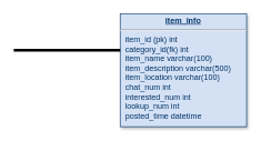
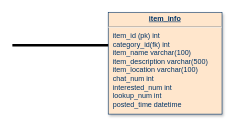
  <mxCell id="0" />
  <mxCell id="1" parent="0" />
- <mxCell id="2" value="&lt;p style=&quot;margin: 0px; margin-top: 4px; text-align: center; text-decoration: underline;&quot;&gt;&lt;b&gt;item_info&lt;/b&gt;&lt;/p&gt;&lt;hr&gt;&lt;p style=&quot;margin: 0px; margin-left: 8px;&quot;&gt;item_id (pk) int&lt;/p&gt;&lt;p style=&quot;margin: 0px; margin-left: 8px;&quot;&gt;category_id(fk) int&lt;/p&gt;&lt;p style=&quot;margin: 0px; margin-left: 8px;&quot;&gt;item_name varchar(100)&lt;/p&gt;&lt;p style=&quot;margin: 0px; margin-left: 8px;&quot;&gt;item_description varchar(500)&lt;/p&gt;&lt;p style=&quot;margin: 0px; margin-left: 8px;&quot;&gt;item_location varchar(100)&lt;/p&gt;&lt;p style=&quot;margin: 0px; margin-left: 8px;&quot;&gt;chat_num int&lt;/p&gt;&lt;p style=&quot;margin: 0px; margin-left: 8px;&quot;&gt;interested_num int&lt;/p&gt;&lt;p style=&quot;margin: 0px; margin-left: 8px;&quot;&gt;lookup_num int&lt;/p&gt;&lt;p style=&quot;margin: 0px; margin-left: 8px;&quot;&gt;posted_time datetime&lt;/p&gt;&lt;p style=&quot;margin: 0px; margin-left: 8px;&quot;&gt;&lt;br&gt;&lt;/p&gt;" style="verticalAlign=top;align=left;overflow=fill;fontSize=12;fontFamily=Helvetica;html=1;strokeColor=#003366;shadow=1;fillColor=#D4E1F5;fontColor=#003366" vertex="1" parent="1"><mxGeometry x="180" y="20" width="190" height="170" as="geometry" /></mxCell>
+ <mxCell id="2" value="&lt;p style=&quot;margin: 0px; margin-top: 4px; text-align: center; text-decoration: underline;&quot;&gt;&lt;b&gt;item_info&lt;/b&gt;&lt;/p&gt;&lt;hr&gt;&lt;p style=&quot;margin: 0px; margin-left: 8px;&quot;&gt;item_id (pk) int&lt;/p&gt;&lt;p style=&quot;margin: 0px; margin-left: 8px;&quot;&gt;category_id(fk) int&lt;/p&gt;&lt;p style=&quot;margin: 0px; margin-left: 8px;&quot;&gt;item_name varchar(100)&lt;/p&gt;&lt;p style=&quot;margin: 0px; margin-left: 8px;&quot;&gt;item_description varchar(500)&lt;/p&gt;&lt;p style=&quot;margin: 0px; margin-left: 8px;&quot;&gt;item_location varchar(100)&lt;/p&gt;&lt;p style=&quot;margin: 0px; margin-left: 8px;&quot;&gt;chat_num int&lt;/p&gt;&lt;p style=&quot;margin: 0px; margin-left: 8px;&quot;&gt;interested_num int&lt;/p&gt;&lt;p style=&quot;margin: 0px; margin-left: 8px;&quot;&gt;lookup_num int&lt;/p&gt;&lt;p style=&quot;margin: 0px; margin-left: 8px;&quot;&gt;posted_time datetime&lt;/p&gt;&lt;p style=&quot;margin: 0px; margin-left: 8px;&quot;&gt;&lt;br&gt;&lt;/p&gt;" style="verticalAlign=top;align=left;overflow=fill;fontSize=12;fontFamily=Helvetica;html=1;strokeColor=#003366;shadow=1;fillColor=#ffe6cc;fontColor=#003366;" vertex="1" parent="1"><mxGeometry x="180" y="20" width="190" height="170" as="geometry" /></mxCell>
  <mxCell id="3" value="" style="line;strokeWidth=4;html=1;perimeter=backbonePerimeter;points=[];outlineConnect=0;" vertex="1" parent="1"><mxGeometry x="20" y="70" width="160" height="10" as="geometry" /></mxCell>
